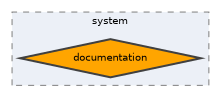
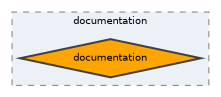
  digraph {
    compound=true
    n1 [color=grey25 fillcolor=orange fontname=Helvetica fontsize=10 height=0.2 label=documentation shape=diamond style="filled,bold" width=0.4]
    subgraph cluster_1 {
      bgcolor="#ecf0f7"
      fontname=Helvetica
      fontsize=10
-     label=system
+     label=documentation
      pencolor=grey50
      style="filled,dashed"
      n1
    }
  }
